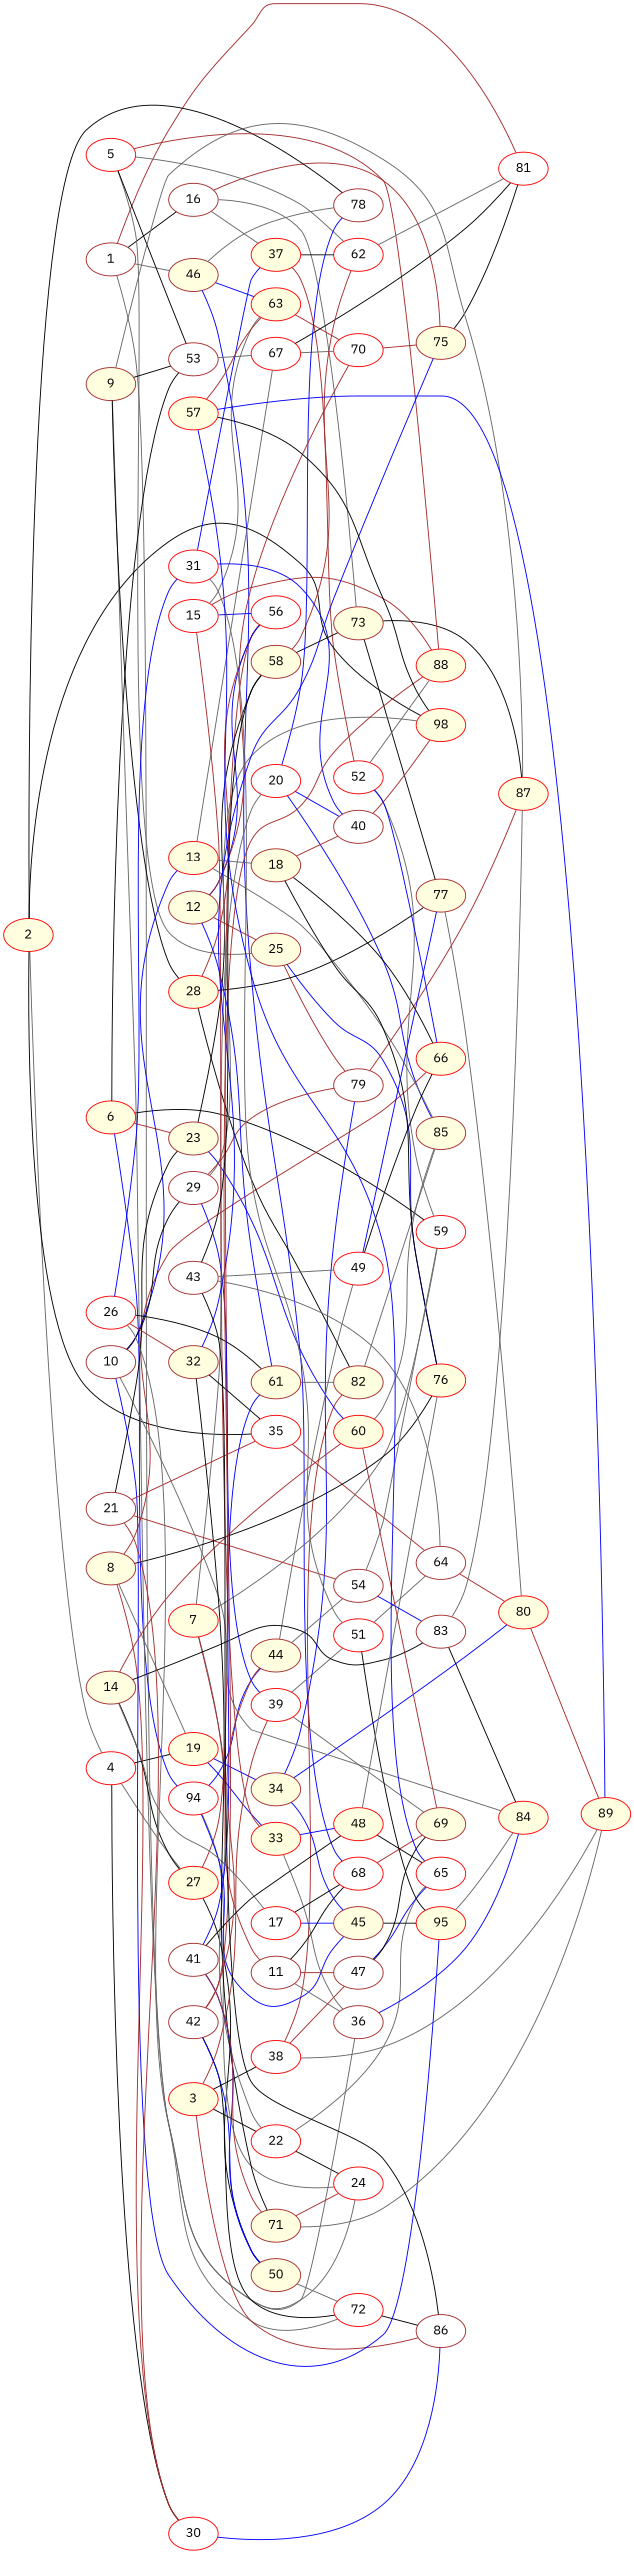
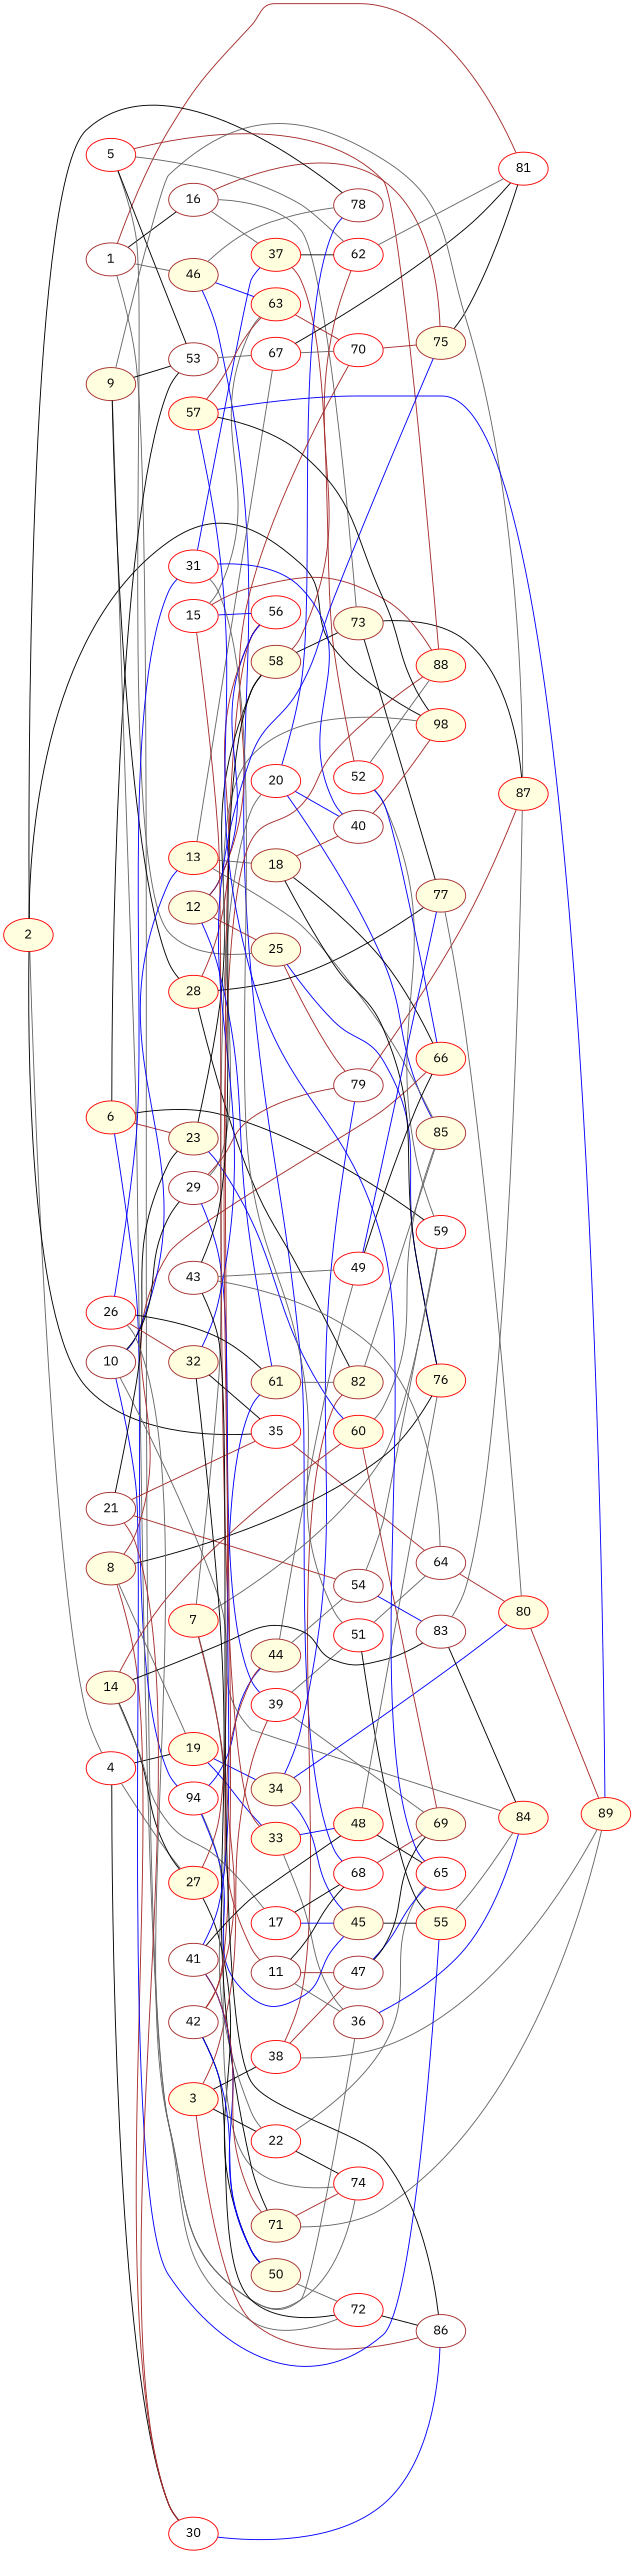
  graph {
    fontname="IBM Plex Sans"
    rankdir=LR
    node [color=red fillcolor=white fontname="IBM Plex Sans" style=filled]
    edge [color=gray40 fontname="IBM Plex Sans"]
    1 [color=brown]
    16 [color=brown]
    46 [color=brown fillcolor=lightyellow]
    72
    81
    37 [fillcolor=lightyellow]
    73 [color=brown fillcolor=lightyellow]
    75 [color=brown fillcolor=lightyellow]
    78 [color=brown]
    68
    63 [fillcolor=lightyellow]
    86 [color=brown]
    2 [fillcolor=lightyellow]
    4
    35
    n16 [fillcolor=lightyellow label=98]
    19 [fillcolor=lightyellow]
    27 [fillcolor=lightyellow]
    30
    64 [color=brown]
    3 [fillcolor=lightyellow]
    22
    38
    39
    65
-   74 [label=24]
+   74
    47 [color=brown]
    82 [color=brown fillcolor=lightyellow]
    89 [fillcolor=lightyellow]
    51
    69 [color=brown fillcolor=lightyellow]
    33 [fillcolor=lightyellow]
    34 [color=brown fillcolor=lightyellow]
    56
    50 [color=brown fillcolor=lightyellow]
    25 [color=brown fillcolor=lightyellow]
    5
    53 [color=brown]
    62
    88 [fillcolor=lightyellow]
    76 [fillcolor=lightyellow]
    79 [color=brown]
    67
    6 [fillcolor=lightyellow]
    23 [color=brown fillcolor=lightyellow]
    n46 [label=94]
    59
    60 [fillcolor=lightyellow]
    58 [color=brown fillcolor=lightyellow]
    45 [color=brown fillcolor=lightyellow]
    44 [color=brown fillcolor=lightyellow]
    7 [fillcolor=lightyellow]
    11 [color=brown]
    20
    36 [color=brown]
    85 [color=brown fillcolor=lightyellow]
    40 [color=brown]
    8 [color=brown fillcolor=lightyellow]
    66 [fillcolor=lightyellow]
    9 [color=brown fillcolor=lightyellow]
    28 [fillcolor=lightyellow]
    87 [fillcolor=lightyellow]
    77 [color=brown fillcolor=lightyellow]
    84 [fillcolor=lightyellow]
    10 [color=brown]
    13 [fillcolor=lightyellow]
    29 [color=brown]
-   55 [fillcolor=lightyellow label=95]
+   55 [fillcolor=lightyellow]
    18 [color=brown fillcolor=lightyellow]
    12 [color=brown fillcolor=lightyellow]
    61 [color=brown fillcolor=lightyellow]
    70
    14 [color=brown fillcolor=lightyellow]
    17
    83 [color=brown]
    15
    48 [fillcolor=lightyellow]
    52
    80 [fillcolor=lightyellow]
    21 [color=brown]
    54 [color=brown]
    49
    26
    31
    32 [color=brown fillcolor=lightyellow]
    71 [color=brown fillcolor=lightyellow]
    41 [color=brown]
    42 [color=brown]
    43 [color=brown]
    57 [fillcolor=lightyellow]
    1 -- 16 [color=black]
    1 -- 46
    1 -- 72
    1 -- 81 [color=brown]
    16 -- 37
    16 -- 73
    16 -- 75 [color=brown]
    46 -- 78
    46 -- 68 [color=blue]
    46 -- 63 [color=blue]
    72 -- 86 [color=black]
    37 -- 62 [color=black]
    37 -- 52 [color=brown]
    73 -- 87 [color=black]
    73 -- 77 [color=black]
    75 -- 81 [color=black]
    68 -- 69 [color=brown]
    63 -- 70 [color=brown]
    2 -- 78 [color=black]
    2 -- 4
    2 -- 35 [color=black]
    2 -- n16 [color=black]
    4 -- 19 [color=black]
    4 -- 27
    4 -- 30 [color=black]
    35 -- 64 [color=brown]
    19 -- 33 [color=blue]
    19 -- 34 [color=blue]
    27 -- 56 [color=brown]
    27 -- 50 [color=black]
    30 -- 86 [color=blue]
    64 -- 80 [color=brown]
    3 -- 86 [color=brown]
    3 -- 22 [color=black]
    3 -- 38 [color=black]
    3 -- 39 [color=brown]
    22 -- 65
    22 -- 74 [color=black]
    38 -- 47 [color=brown]
    38 -- 82 [color=brown]
    38 -- 89
    39 -- 51
    39 -- 69
    47 -- 65 [color=blue]
    47 -- 69 [color=black]
    82 -- 85
    51 -- 64
    51 -- 55 [color=black]
    33 -- 36
    33 -- 48 [color=blue]
    34 -- 79 [color=blue]
    34 -- 45 [color=blue]
    34 -- 80 [color=blue]
    50 -- 72
    25 -- 76 [color=blue]
    25 -- 79 [color=brown]
    5 -- 25
    5 -- 53 [color=black]
    5 -- 62
    5 -- 88 [color=brown]
    53 -- 67
    62 -- 81
    79 -- 87 [color=brown]
    67 -- 81 [color=black]
    67 -- 70
    6 -- 53 [color=black]
    6 -- 23 [color=brown]
    6 -- n46 [color=blue]
    6 -- 59 [color=black]
    23 -- 60 [color=blue]
    23 -- 58 [color=black]
    n46 -- 74
    n46 -- 45 [color=blue]
    n46 -- 44 [color=blue]
    60 -- 69 [color=brown]
    60 -- 85
    58 -- 73 [color=black]
    58 -- 62 [color=brown]
    45 -- 55 [color=black]
    44 -- 54
    44 -- 49
    7 -- 22
    7 -- 59
    7 -- 11 [color=brown]
    7 -- 20
    11 -- 68 [color=black]
    11 -- 47 [color=brown]
    11 -- 36
    20 -- 78 [color=blue]
    20 -- 85 [color=blue]
    20 -- 40 [color=blue]
    36 -- 84 [color=blue]
    40 -- n16 [color=brown]
    8 -- 19
    8 -- 30 [color=brown]
    8 -- 76 [color=black]
    8 -- 66 [color=brown]
    9 -- 53 [color=black]
    9 -- 36
    9 -- 28 [color=black]
    9 -- 87
    28 -- 82 [color=black]
    28 -- 56 [color=brown]
    28 -- 77 [color=black]
    77 -- 80
    10 -- 84
    10 -- 13 [color=blue]
    10 -- 29 [color=black]
    10 -- 55 [color=blue]
    13 -- 67
    13 -- 85
    13 -- 18
    29 -- n16
    29 -- 39 [color=blue]
    29 -- 79 [color=brown]
    55 -- 84
    18 -- 76 [color=black]
    18 -- 40 [color=brown]
    18 -- 66 [color=black]
    12 -- 56 [color=blue]
    12 -- 25 [color=brown]
    12 -- 61 [color=blue]
    12 -- 70 [color=brown]
    61 -- 82
    70 -- 75 [color=brown]
    14 -- 27 [color=black]
    14 -- 60 [color=brown]
    14 -- 17
    14 -- 83 [color=black]
    17 -- 68 [color=black]
    17 -- 45 [color=blue]
    83 -- 87
    83 -- 84 [color=black]
    15 -- 63
    15 -- 33 [color=brown]
    15 -- 56 [color=blue]
    15 -- 88 [color=brown]
    48 -- 65 [color=black]
    48 -- 76
    52 -- 88
    52 -- 59
    52 -- 66 [color=blue]
    80 -- 89 [color=brown]
    21 -- 35 [color=brown]
    21 -- 30 [color=brown]
    21 -- 23 [color=black]
    21 -- 54 [color=brown]
    54 -- 59
    54 -- 83 [color=blue]
    49 -- 66 [color=black]
    49 -- 77 [color=blue]
    26 -- 74
    26 -- 61 [color=black]
    26 -- 31 [color=blue]
    26 -- 32 [color=brown]
    31 -- 37 [color=blue]
    31 -- 51
    31 -- 40 [color=blue]
    32 -- 75 [color=blue]
    32 -- 35 [color=black]
    32 -- 71 [color=black]
    71 -- 74 [color=brown]
    71 -- 89
    41 -- 50 [color=blue]
    41 -- 61 [color=blue]
    41 -- 48 [color=black]
    41 -- 71 [color=brown]
    42 -- 72 [color=black]
    42 -- 50 [color=blue]
    42 -- 88 [color=brown]
    42 -- 44 [color=brown]
    43 -- 86 [color=black]
    43 -- 64
    43 -- 58 [color=black]
    43 -- 49
    57 -- 63 [color=brown]
    57 -- n16 [color=black]
    57 -- 65 [color=blue]
    57 -- 89 [color=blue]
  }
